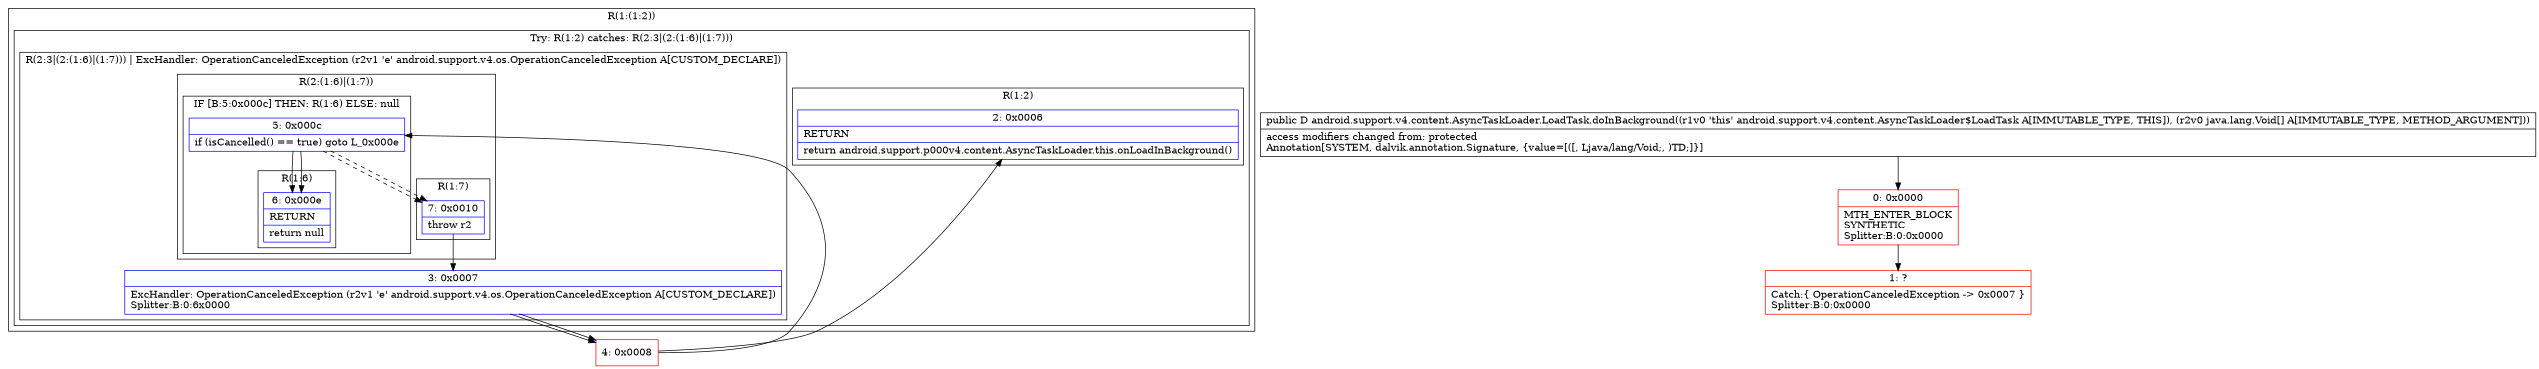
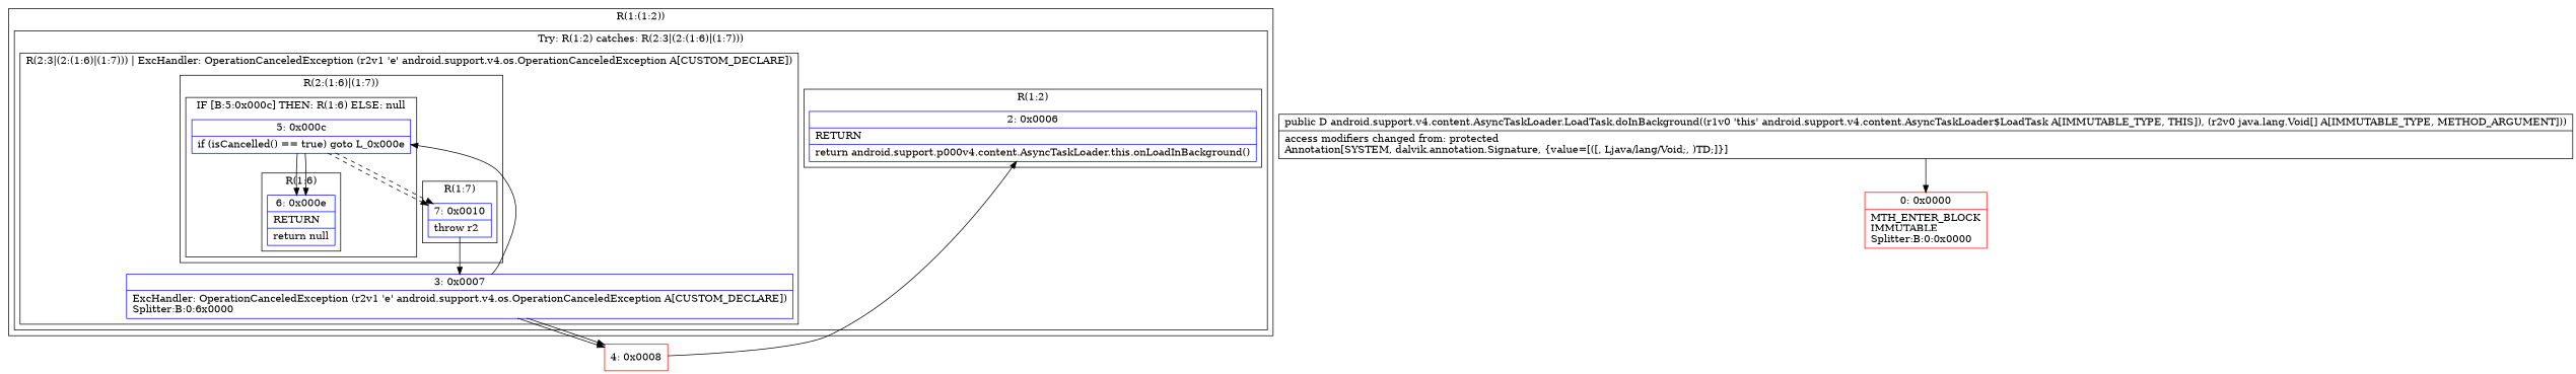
  digraph {
    node [color=blue shape=record]
    n1 [label="{2\:\ 0x0006|RETURN\l|return android.support.p000v4.content.AsyncTaskLoader.this.onLoadInBackground()\l}"]
    n2 [label="{6\:\ 0x000e|RETURN\l|return null\l}"]
    n3 [label="{5\:\ 0x000c|if (isCancelled() == true) goto L_0x000e\l}"]
    n4 [label="{7\:\ 0x0010|throw r2\l}"]
    n5 [label="{3\:\ 0x0007|ExcHandler: OperationCanceledException (r2v1 'e' android.support.v4.os.OperationCanceledException A[CUSTOM_DECLARE])\lSplitter:B:0:6x0000\l}"]
    n6 [color=red label="{4\:\ 0x0008}"]
-   n7 [color=red label="{0\:\ 0x0000|MTH_ENTER_BLOCK\lSYNTHETIC\lSplitter:B:0:0x0000\l}"]
-   n8 [color=red label="{1\:\ ?|Catch:\{ OperationCanceledException \-\> 0x0007 \}\lSplitter:B:0:0x0000\l}"]
+   n7 [color=red label="{0\:\ 0x0000|MTH_ENTER_BLOCK\lIMMUTABLE\lSplitter:B:0:0x0000\l}"]
    n9 [label="{public D android.support.v4.content.AsyncTaskLoader.LoadTask.doInBackground((r1v0 'this' android.support.v4.content.AsyncTaskLoader$LoadTask A[IMMUTABLE_TYPE, THIS]), (r2v0 java.lang.Void[] A[IMMUTABLE_TYPE, METHOD_ARGUMENT]))  | access modifiers changed from: protected\lAnnotation[SYSTEM, dalvik.annotation.Signature, \{value=[([, Ljava\/lang\/Void;, )TD;]\}]\l}" color=""]
    subgraph cluster_1 {
      label="R(1:(1:2))"
      subgraph cluster_2 {
        label="Try: R(1:2) catches: R(2:3|(2:(1:6)|(1:7)))"
        subgraph cluster_3 {
          label="R(1:2)"
          n1
        }
        subgraph cluster_4 {
          label="R(2:3|(2:(1:6)|(1:7))) | ExcHandler: OperationCanceledException (r2v1 'e' android.support.v4.os.OperationCanceledException A[CUSTOM_DECLARE])\l"
          n5
          subgraph cluster_5 {
            label="R(2:(1:6)|(1:7))"
            subgraph cluster_6 {
              label="IF [B:5:0x000c] THEN: R(1:6) ELSE: null"
              n3
              subgraph cluster_7 {
                label="R(1:6)"
                n2
              }
            }
            subgraph cluster_8 {
              label="R(1:7)"
              n4
            }
          }
        }
      }
    }
    subgraph cluster_9 {
      label="R(2:3|(2:(1:6)|(1:7))) | ExcHandler: OperationCanceledException (r2v1 'e' android.support.v4.os.OperationCanceledException A[CUSTOM_DECLARE])\l"
      subgraph cluster_10 {
        label="R(2:(1:6)|(1:7))"
        subgraph cluster_11 {
          label="IF [B:5:0x000c] THEN: R(1:6) ELSE: null"
          subgraph cluster_12 {
            label="R(1:6)"
          }
        }
        subgraph cluster_13 {
          label="R(1:7)"
        }
      }
    }
    n3 -> n2
    n3 -> n2
    n3 -> n4 [style=dashed]
    n3 -> n4 [style=dashed]
    n4 -> n5
    n5 -> n6
    n5 -> n6
    n6 -> n1
-   n6 -> n3
-   n7 -> n8
+   n5 -> n3
    n9 -> n7
  }
